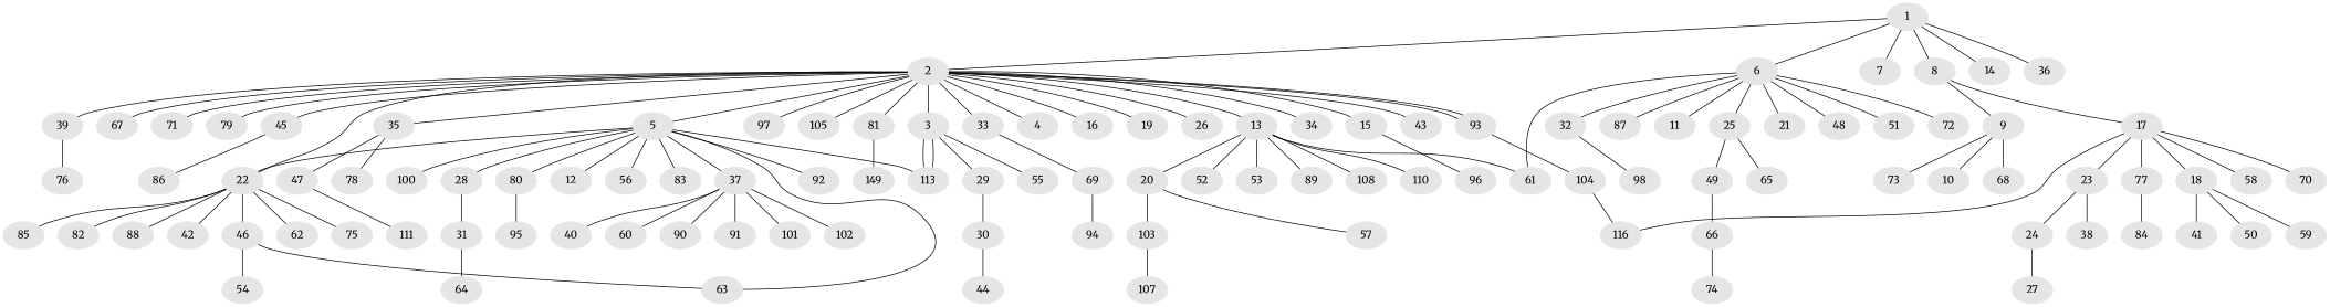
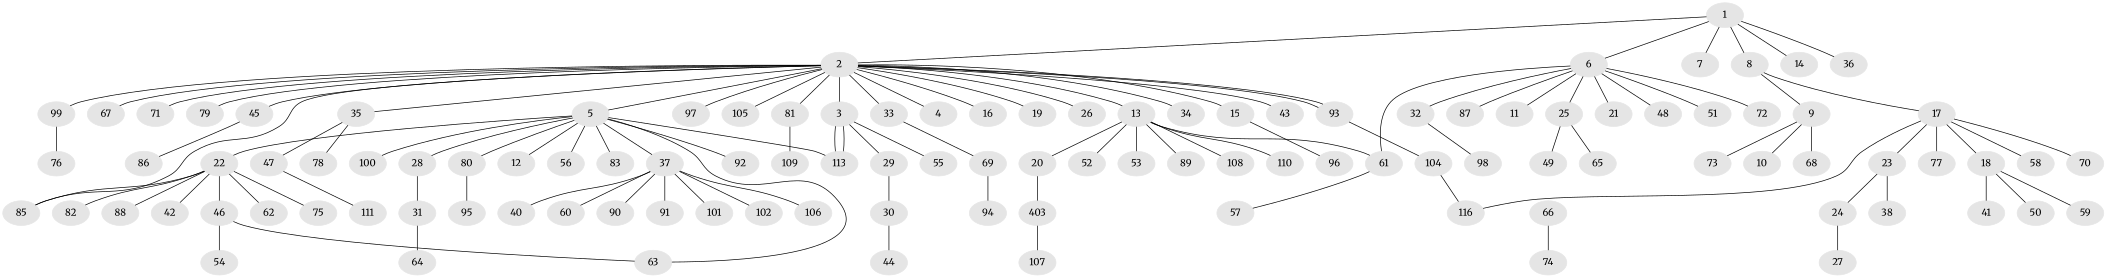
  graph {
    fontname=Merriweather
    node [color=gray90 fontname=Merriweather style=filled]
    edge [fontname=Merriweather]
    1
    2
    6
    7
    8
    14
    36
    3
    4
    5
    13
    15
    16
    19
    22
    26
    33
    34
    35
-   39
+   39 [label=99]
    43
    45
    67
    71
    79
    81
    93
    97
    105
    11
    21
    25
    32
    48
    51
    61
    72
    87
    9
    17
    29
    55
    113
    12
    28
    37
    56
    63
    80
    83
    92
    100
    20
    52
    53
    89
    108
    110
    96
    42
    46
    62
    75
    82
    85
    88
    69
    47
    78
    76
    86
-   109 [label=149]
+   109
    104
    30
    31
    40
    60
    90
    91
    101
    102
+   106
    95
    18
    41
    50
    59
    49
    65
    98
    10
    68
    73
    23
    58
    70
    77
    n98 [label=116]
    57
-   103
+   103 [label=403]
    24
    38
-   84
    107
    54
    27
    66
    64
    44
    94
    111
    74
    1 -- 2
    1 -- 6
    1 -- 7
    1 -- 8
    1 -- 14
    1 -- 36
    2 -- 3
    2 -- 4
    2 -- 5
    2 -- 13
    2 -- 15
    2 -- 16
    2 -- 19
-   2 -- 22
+   2 -- 85
    2 -- 26
    2 -- 33
    2 -- 34
    2 -- 35
    2 -- 39
    2 -- 43
    2 -- 45
    2 -- 67
    2 -- 71
    2 -- 79
    2 -- 81
    2 -- 93
    2 -- 93
    2 -- 97
    2 -- 105
    6 -- 11
    6 -- 21
    6 -- 25
    6 -- 32
    6 -- 48
    6 -- 51
    6 -- 61
    6 -- 72
    6 -- 87
    8 -- 9
    8 -- 17
    3 -- 29
    3 -- 55
    3 -- 113
    3 -- 113
    5 -- 22
    5 -- 113
    5 -- 12
    5 -- 28
    5 -- 37
    5 -- 56
    5 -- 63
    5 -- 80
    5 -- 83
    5 -- 92
    5 -- 100
    13 -- 61
    13 -- 20
    13 -- 52
    13 -- 53
    13 -- 89
    13 -- 108
    13 -- 110
    15 -- 96
    22 -- 42
    22 -- 46
    22 -- 62
    22 -- 75
    22 -- 82
    22 -- 85
    22 -- 88
    33 -- 69
    35 -- 47
    35 -- 78
    39 -- 76
    45 -- 86
    81 -- 109
    93 -- 104
    25 -- 49
    25 -- 65
    32 -- 98
    9 -- 10
    9 -- 68
    9 -- 73
    17 -- 18
    17 -- 23
    17 -- 58
    17 -- 70
    17 -- 77
    17 -- n98
    29 -- 30
    28 -- 31
    37 -- 40
    37 -- 60
    37 -- 90
    37 -- 91
    37 -- 101
    37 -- 102
+   37 -- 106
    80 -- 95
-   20 -- 57
+   61 -- 57
    20 -- 103
    46 -- 63
    46 -- 54
    69 -- 94
    47 -- 111
    104 -- n98
    30 -- 44
    31 -- 64
    18 -- 41
    18 -- 50
    18 -- 59
-   49 -- 66
    23 -- 24
    23 -- 38
-   77 -- 84
    103 -- 107
    24 -- 27
    66 -- 74
  }
